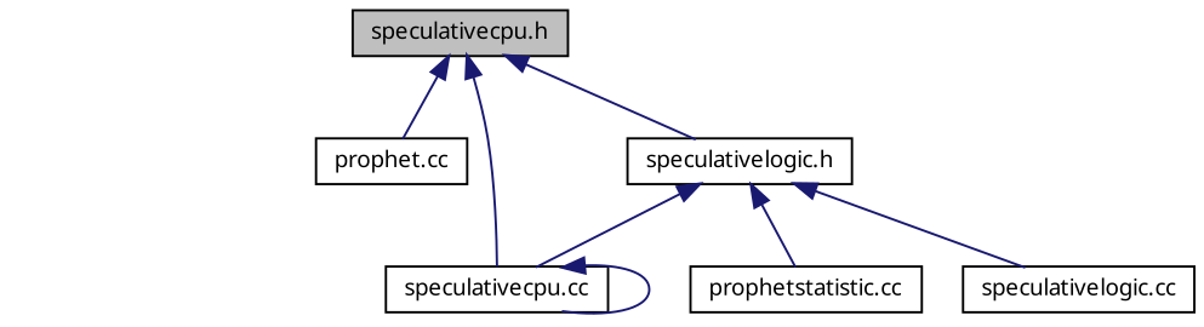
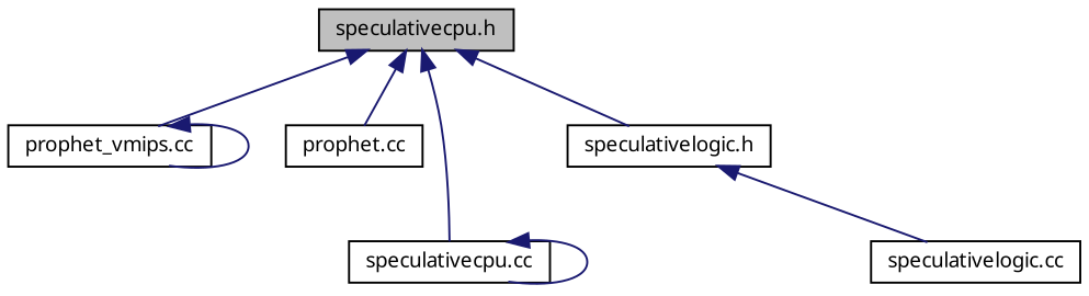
  digraph {
    fontname="Noto Sans"
    node [color=black fillcolor=white fontname="Noto Sans" fontsize=10 shape=record style=filled]
    edge [color=midnightblue dir=back fontname="Noto Sans" fontsize=10 labelfontname=FreeSans labelfontsize=10 style=solid]
    n1 [fillcolor=grey75 fontcolor=black height=0.2 label="speculativecpu.h" width=0.4]
+   n2 [height=0.2 label="prophet_vmips.cc" width=0.4]
    n3 [height=0.2 label="prophet.cc" width=0.4]
    n4 [height=0.2 label="speculativecpu.cc" width=0.4]
    n5 [height=0.2 label="speculativelogic.h" width=0.4]
-   n6 [height=0.2 label="prophetstatistic.cc" width=0.4]
    n7 [height=0.2 label="speculativelogic.cc" width=0.4]
+   n1 -> n2
    n1 -> n3
    n1 -> n4
    n1 -> n5
+   n2 -> n2
    n4 -> n4
-   n5 -> n4
-   n5 -> n6
    n5 -> n7
  }
